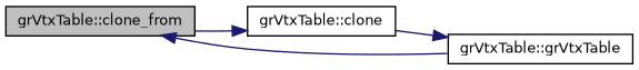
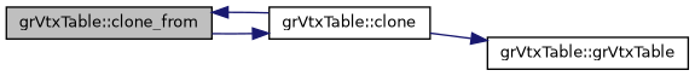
  digraph {
    rankdir=LR
    node [color=black fillcolor=white fontname=Helvetica fontsize=10 shape=record style=filled]
    edge [color=midnightblue fontname=Helvetica fontsize=10 labelfontname=Helvetica labelfontsize=10 style=solid]
    n1 [fillcolor=grey75 fontcolor=black height=0.2 label="grVtxTable::clone_from" width=0.4]
    n2 [height=0.2 label="grVtxTable::clone" width=0.4]
    n3 [height=0.2 label="grVtxTable::grVtxTable" width=0.4]
    n1 -> n2
-   n3 -> n1
+   n2 -> n1
    n2 -> n3
  }
